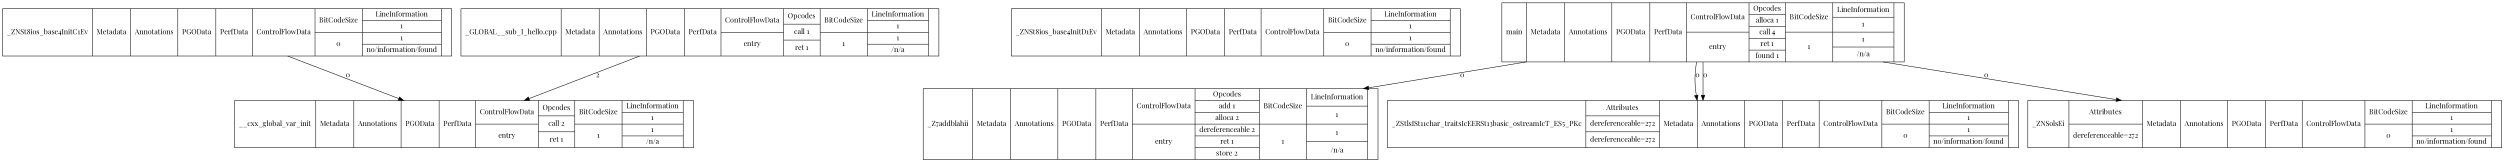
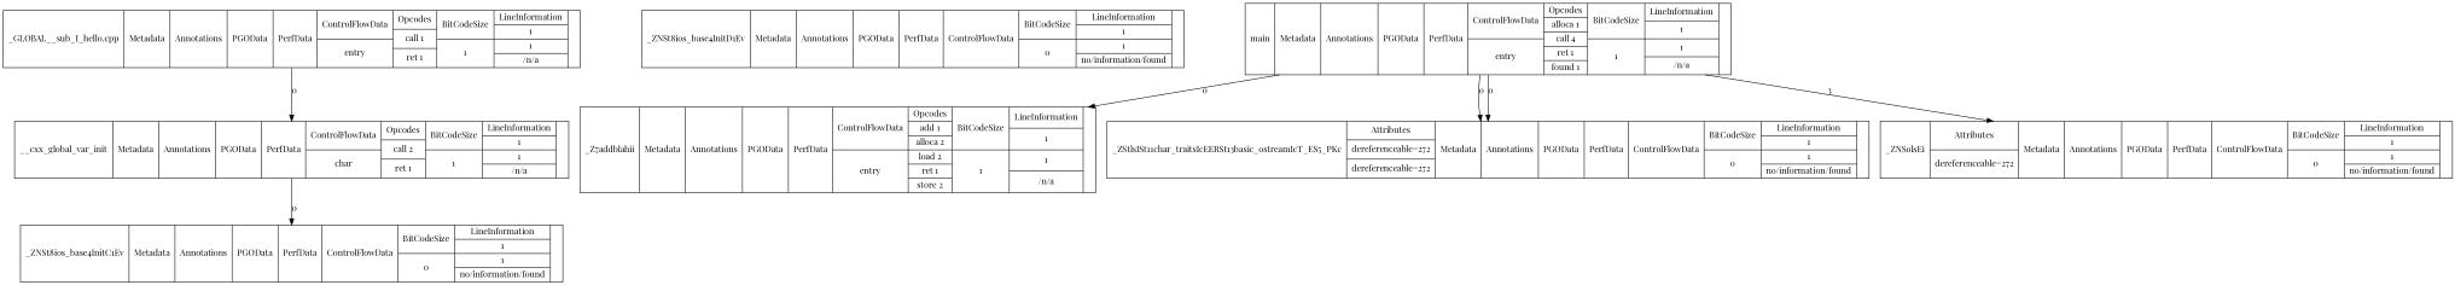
  digraph {
    fontname="Playfair Display"
    node [fontname="Playfair Display" shape=record]
    edge [fontname="Playfair Display"]
-   n1 [label="__cxx_global_var_init|{Metadata }|{Annotations}|{PGOData}|{PerfData}|{ControlFlowData|entry }|{Opcodes|call 2|ret 1}|{BitCodeSize|1}|{LineInformation|1|1|/n/a}|"]
+   n1 [label="__cxx_global_var_init|{Metadata }|{Annotations}|{PGOData}|{PerfData}|{ControlFlowData|char }|{Opcodes|call 2|ret 1}|{BitCodeSize|1}|{LineInformation|1|1|/n/a}|"]
    n2 [label="_ZNSt8ios_base4InitC1Ev|{Metadata }|{Annotations}|{PGOData}|{PerfData}|{ControlFlowData}|{BitCodeSize|0}|{LineInformation|1|1|no/information/found}|"]
    n3 [label="_ZNSt8ios_base4InitD1Ev|{Metadata }|{Annotations}|{PGOData}|{PerfData}|{ControlFlowData}|{BitCodeSize|0}|{LineInformation|1|1|no/information/found}|"]
-   n4 [label="_Z7addblahii|{Metadata }|{Annotations}|{PGOData}|{PerfData}|{ControlFlowData|entry }|{Opcodes|add 1|alloca 2|dereferenceable 2|ret 1|store 2}|{BitCodeSize|1}|{LineInformation|1|1|/n/a}|"]
+   n4 [label="_Z7addblahii|{Metadata }|{Annotations}|{PGOData}|{PerfData}|{ControlFlowData|entry }|{Opcodes|add 1|alloca 2|load 2|ret 1|store 2}|{BitCodeSize|1}|{LineInformation|1|1|/n/a}|"]
    n5 [label="main|{Metadata }|{Annotations}|{PGOData}|{PerfData}|{ControlFlowData|entry }|{Opcodes|alloca 1|call 4|ret 1|found 1}|{BitCodeSize|1}|{LineInformation|1|1|/n/a}|"]
    n6 [label="_ZStlsISt11char_traitsIcEERSt13basic_ostreamIcT_ES5_PKc|{Attributes|dereferenceable=272|dereferenceable=272}|{Metadata }|{Annotations}|{PGOData}|{PerfData}|{ControlFlowData}|{BitCodeSize|0}|{LineInformation|1|1|no/information/found}|"]
    n7 [label="_ZNSolsEi|{Attributes|dereferenceable=272}|{Metadata }|{Annotations}|{PGOData}|{PerfData}|{ControlFlowData}|{BitCodeSize|0}|{LineInformation|1|1|no/information/found}|"]
    n8 [label="_GLOBAL__sub_I_hello.cpp|{Metadata }|{Annotations}|{PGOData}|{PerfData}|{ControlFlowData|entry }|{Opcodes|call 1|ret 1}|{BitCodeSize|1}|{LineInformation|1|1|/n/a}|"]
-   n2 -> n1 [label=0]
+   n1 -> n2 [label=0]
    n5 -> n4 [label=0]
    n5 -> n6 [label=0]
    n5 -> n6 [label=0]
-   n5 -> n7 [label=0]
-   n8 -> n1 [label=2]
+   n5 -> n7 [label=3]
+   n8 -> n1 [label=0]
  }
